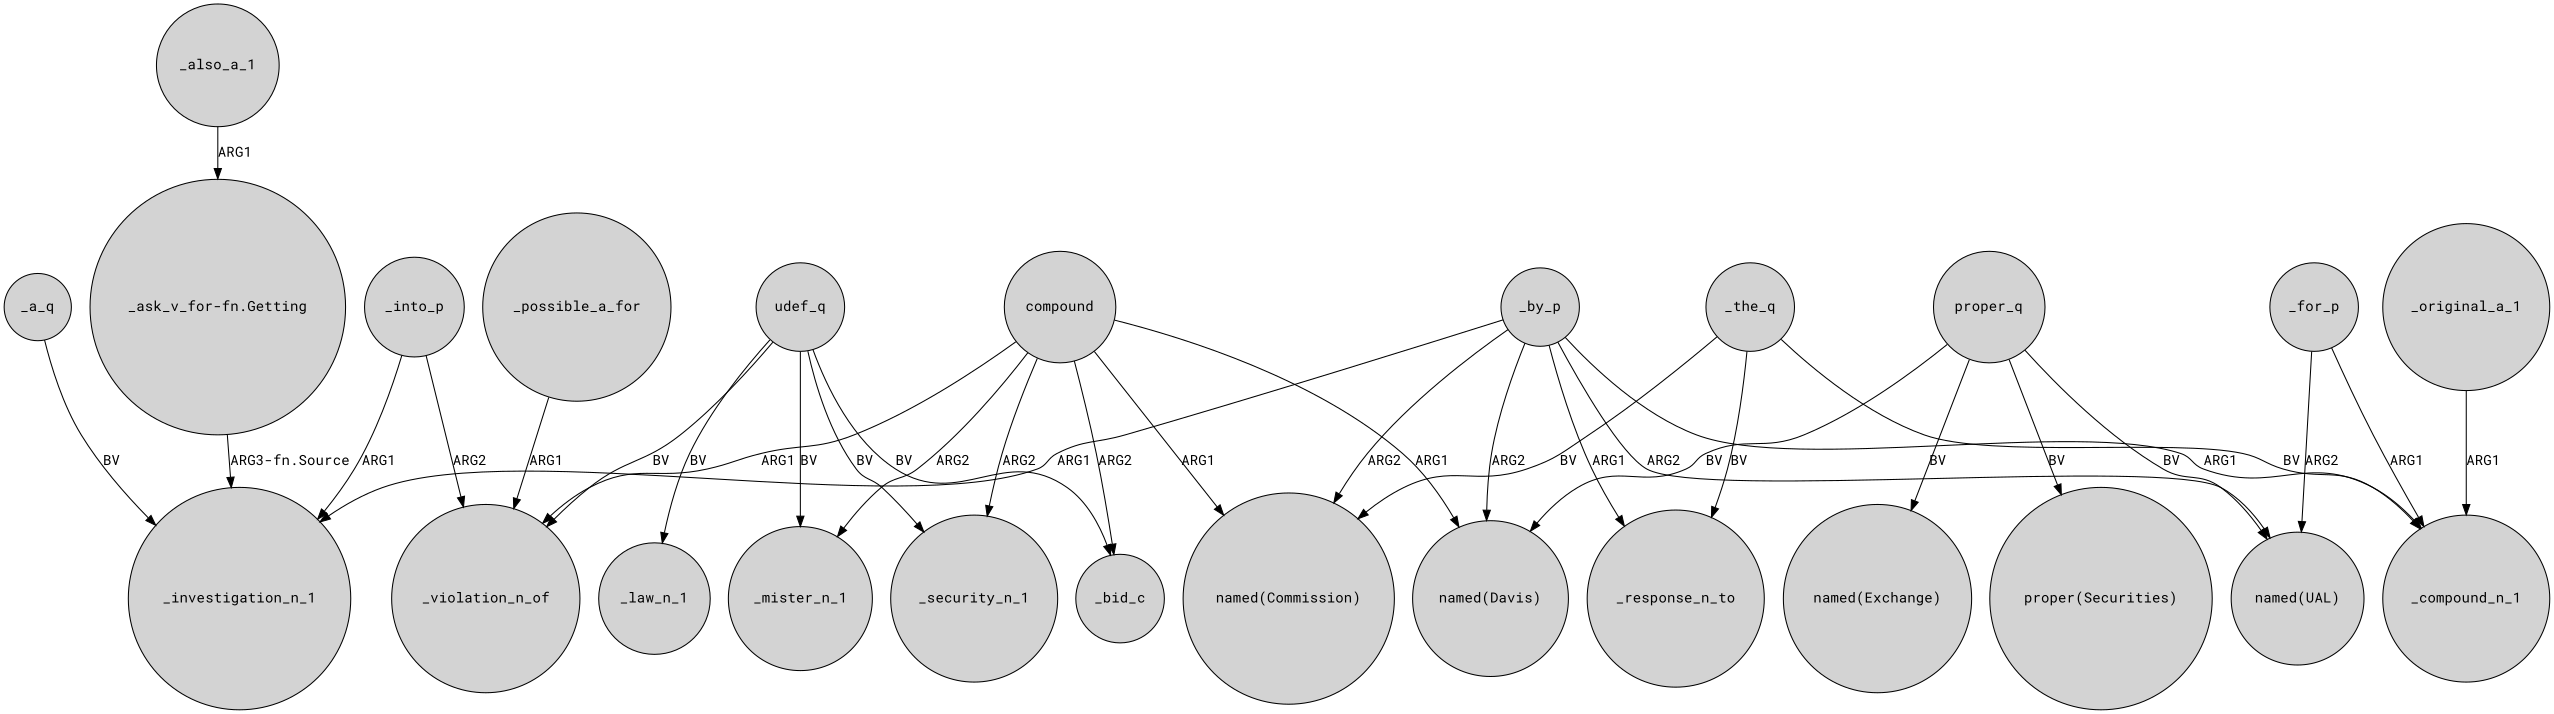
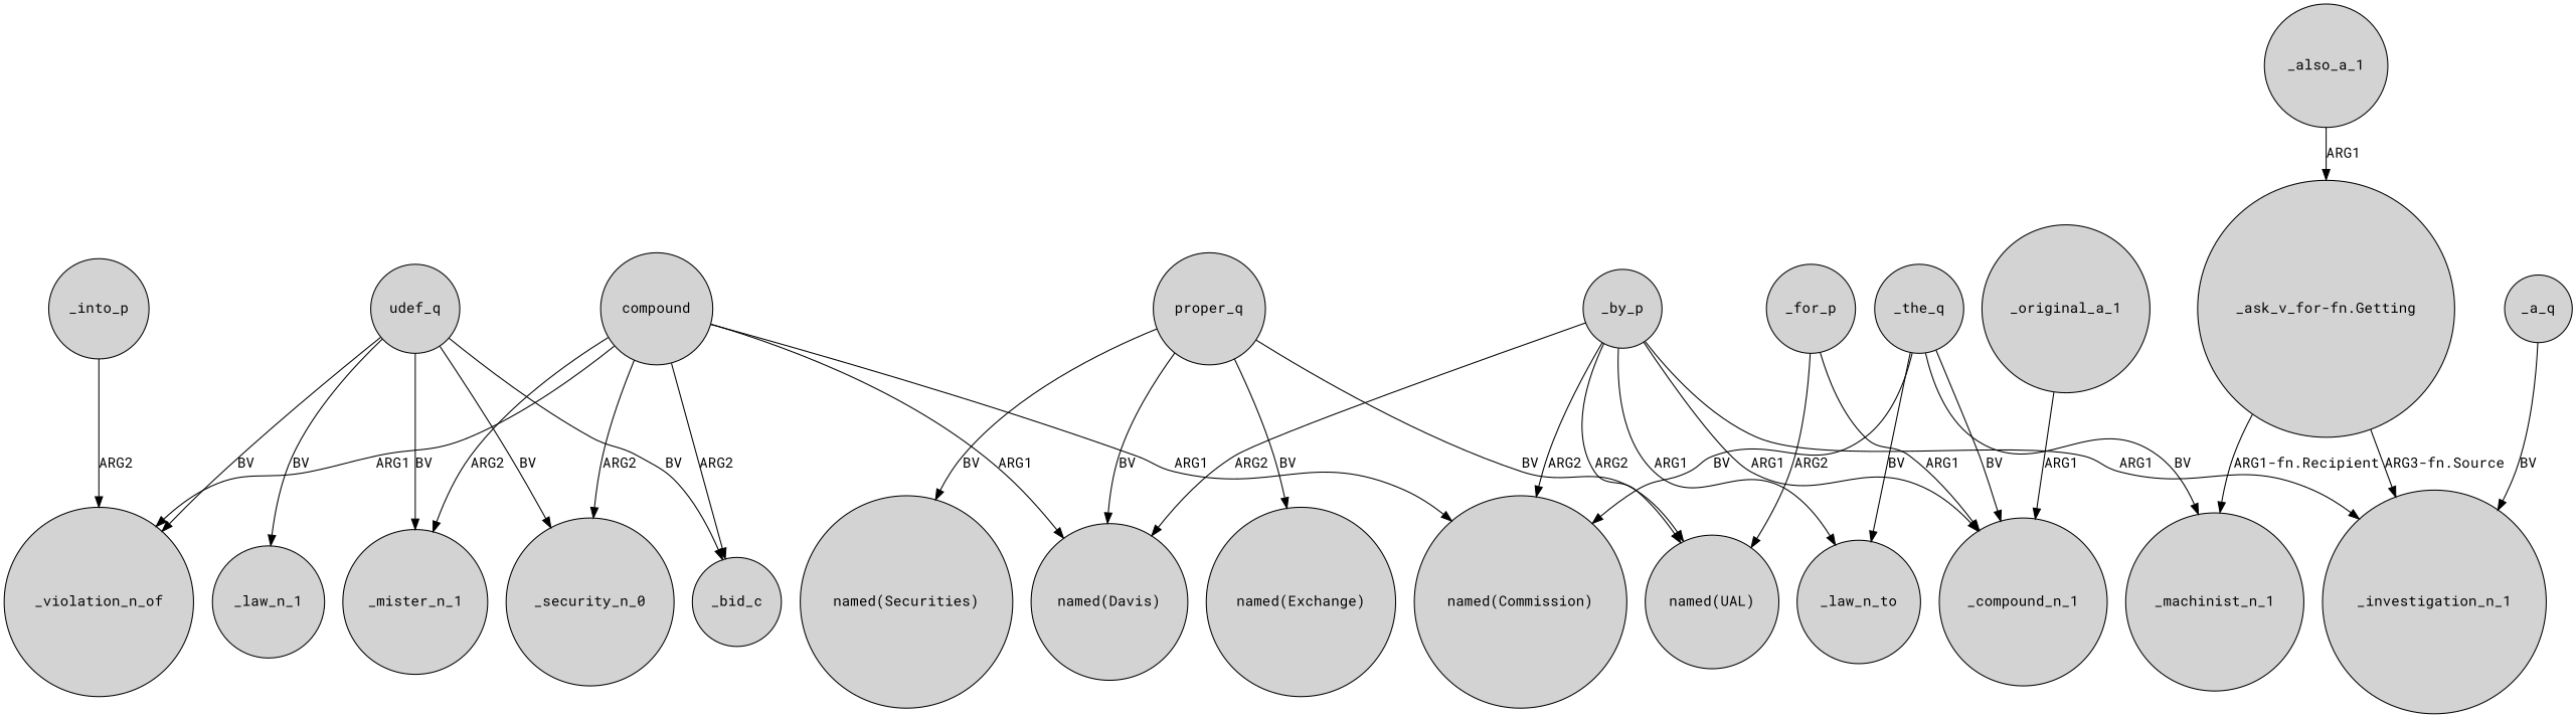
  digraph {
    fontname="Roboto Mono"
    node [fontname="Roboto Mono" shape=circle style=filled]
    edge [fontname="Roboto Mono"]
    compound
    _mister_n_1
    "named(Davis)"
    "named(Commission)"
    _violation_n_of
    n6 [label=_bid_c]
-   _security_n_1
+   _security_n_1 [label=_security_n_0]
    _by_p
    "named(UAL)"
    _investigation_n_1
    n11 [label=_compound_n_1]
-   _response_n_to
+   _response_n_to [label=_law_n_to]
    proper_q
-   "named(Securities)" [label="proper(Securities)"]
+   "named(Securities)"
    "named(Exchange)"
    _the_q
+   _machinist_n_1
    _for_p
    _into_p
    udef_q
    _law_n_1
    _a_q
    "_ask_v_for-fn.Getting"
-   _possible_a_for
    _original_a_1
    _also_a_1
    compound -> _mister_n_1 [label=ARG2]
    compound -> "named(Davis)" [label=ARG1]
    compound -> "named(Commission)" [label=ARG1]
    compound -> _violation_n_of [label=ARG1]
    compound -> n6 [label=ARG2]
    compound -> _security_n_1 [label=ARG2]
    _by_p -> "named(Davis)" [label=ARG2]
    _by_p -> "named(Commission)" [label=ARG2]
    _by_p -> "named(UAL)" [label=ARG2]
    _by_p -> _investigation_n_1 [label=ARG1]
    _by_p -> n11 [label=ARG1]
    _by_p -> _response_n_to [label=ARG1]
    proper_q -> "named(Davis)" [label=BV]
    proper_q -> "named(UAL)" [label=BV]
    proper_q -> "named(Securities)" [label=BV]
    proper_q -> "named(Exchange)" [label=BV]
    _the_q -> "named(Commission)" [label=BV]
    _the_q -> n11 [label=BV]
    _the_q -> _response_n_to [label=BV]
+   _the_q -> _machinist_n_1 [label=BV]
    _for_p -> "named(UAL)" [label=ARG2]
    _for_p -> n11 [label=ARG1]
    _into_p -> _violation_n_of [label=ARG2]
-   _into_p -> _investigation_n_1 [label=ARG1]
    udef_q -> _mister_n_1 [label=BV]
    udef_q -> _violation_n_of [label=BV]
    udef_q -> n6 [label=BV]
    udef_q -> _security_n_1 [label=BV]
    udef_q -> _law_n_1 [label=BV]
    _a_q -> _investigation_n_1 [label=BV]
    "_ask_v_for-fn.Getting" -> _investigation_n_1 [label="ARG3-fn.Source"]
-   _possible_a_for -> _violation_n_of [label=ARG1]
+   "_ask_v_for-fn.Getting" -> _machinist_n_1 [label="ARG1-fn.Recipient"]
    _original_a_1 -> n11 [label=ARG1]
    _also_a_1 -> "_ask_v_for-fn.Getting" [label=ARG1]
  }
